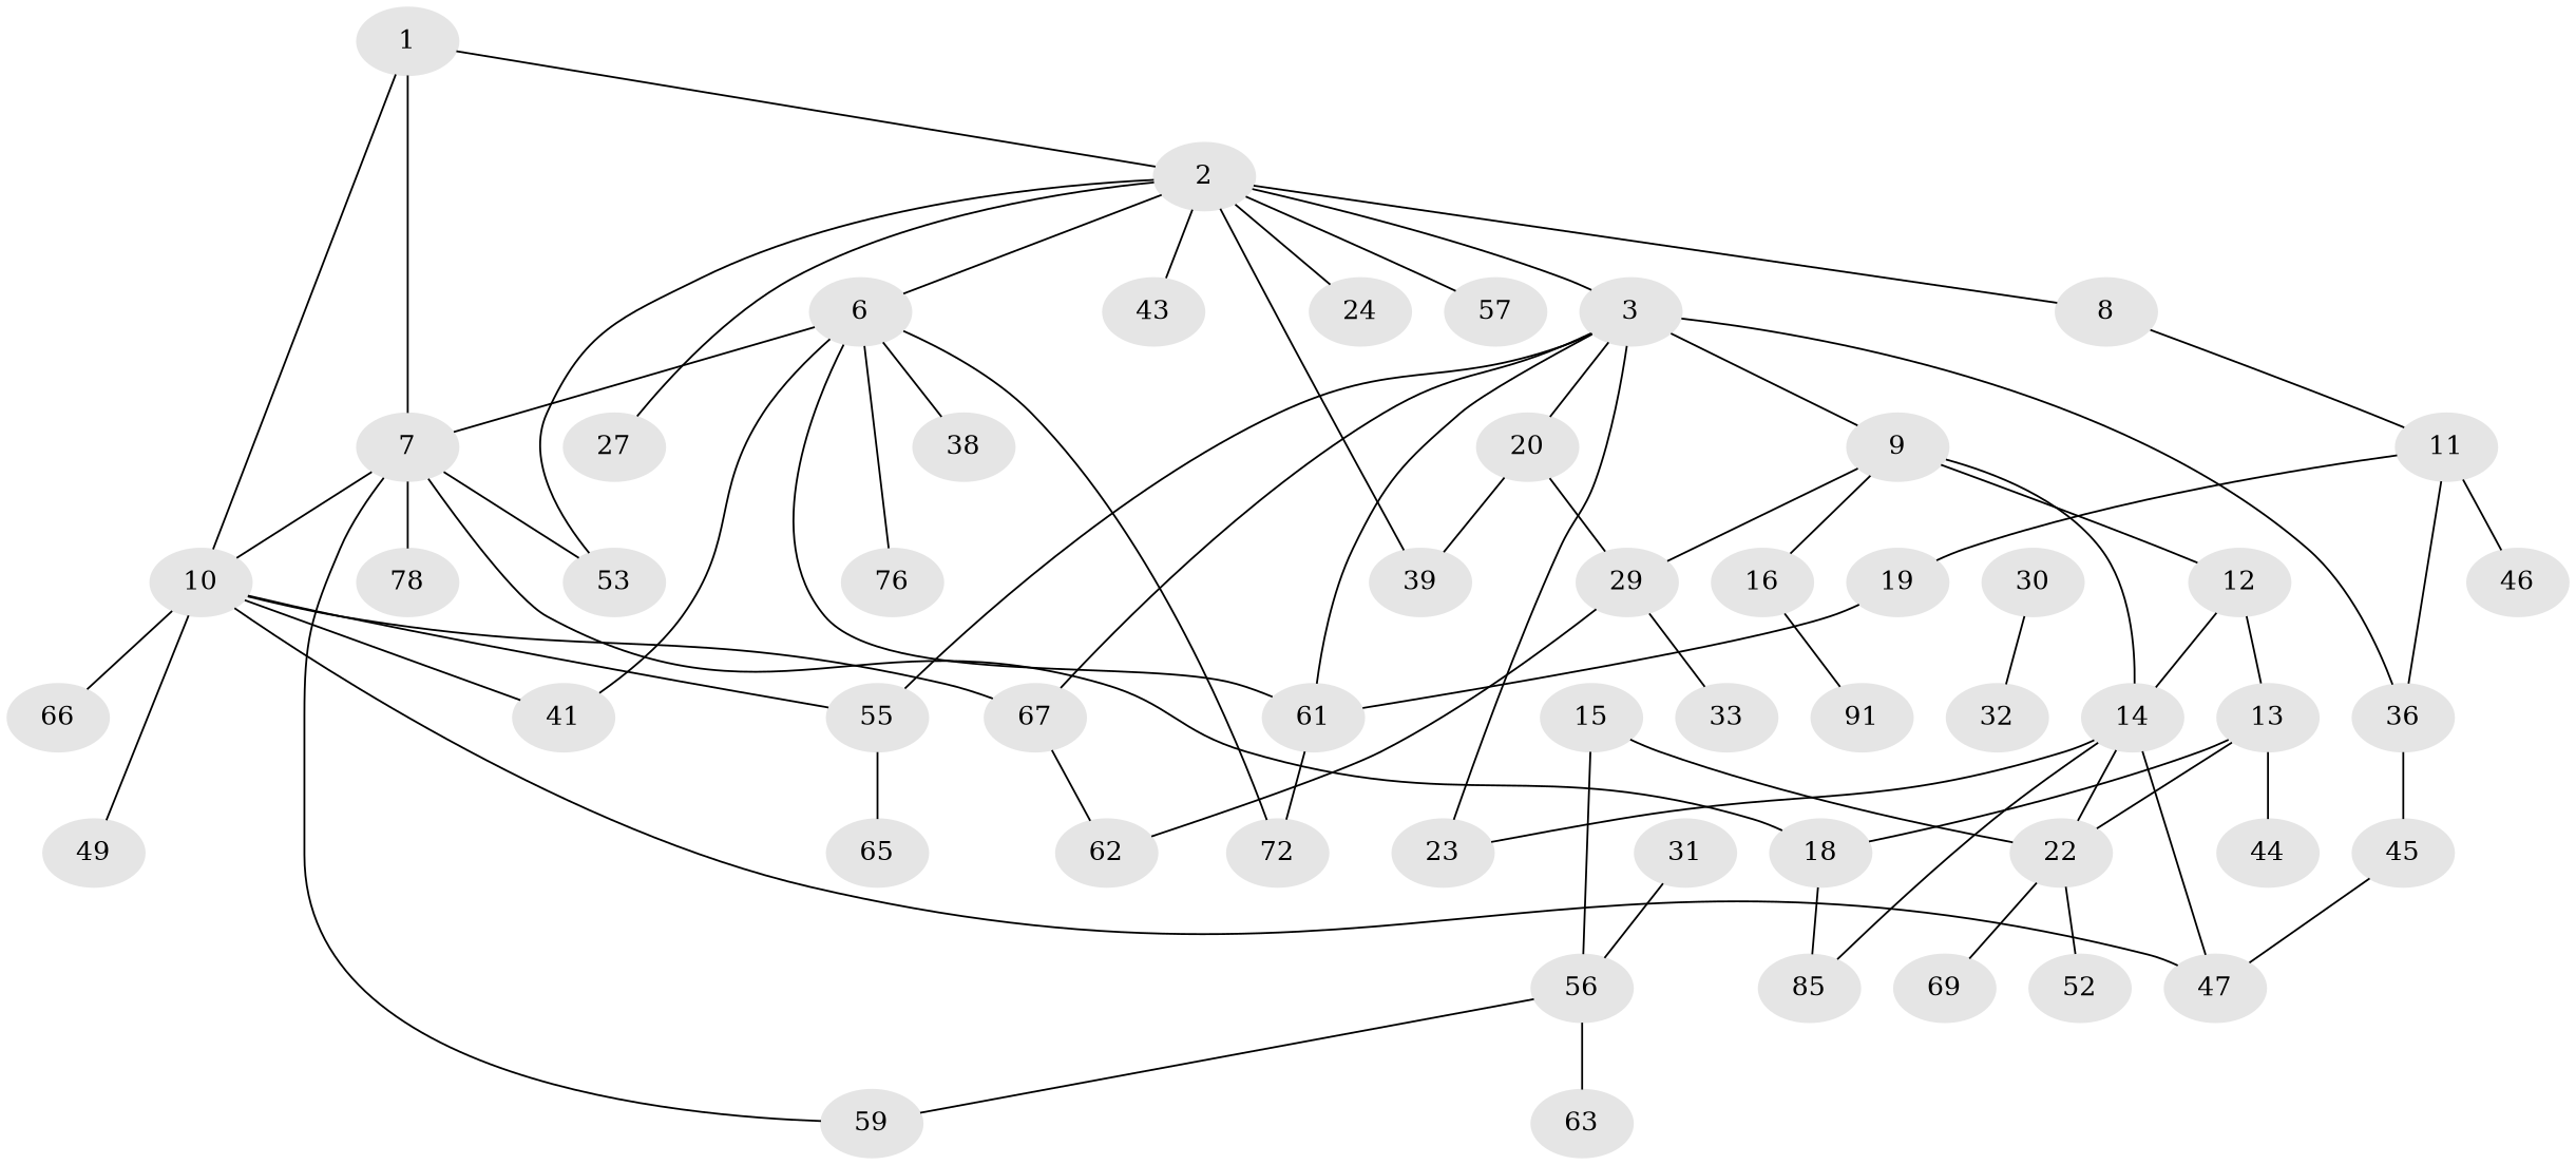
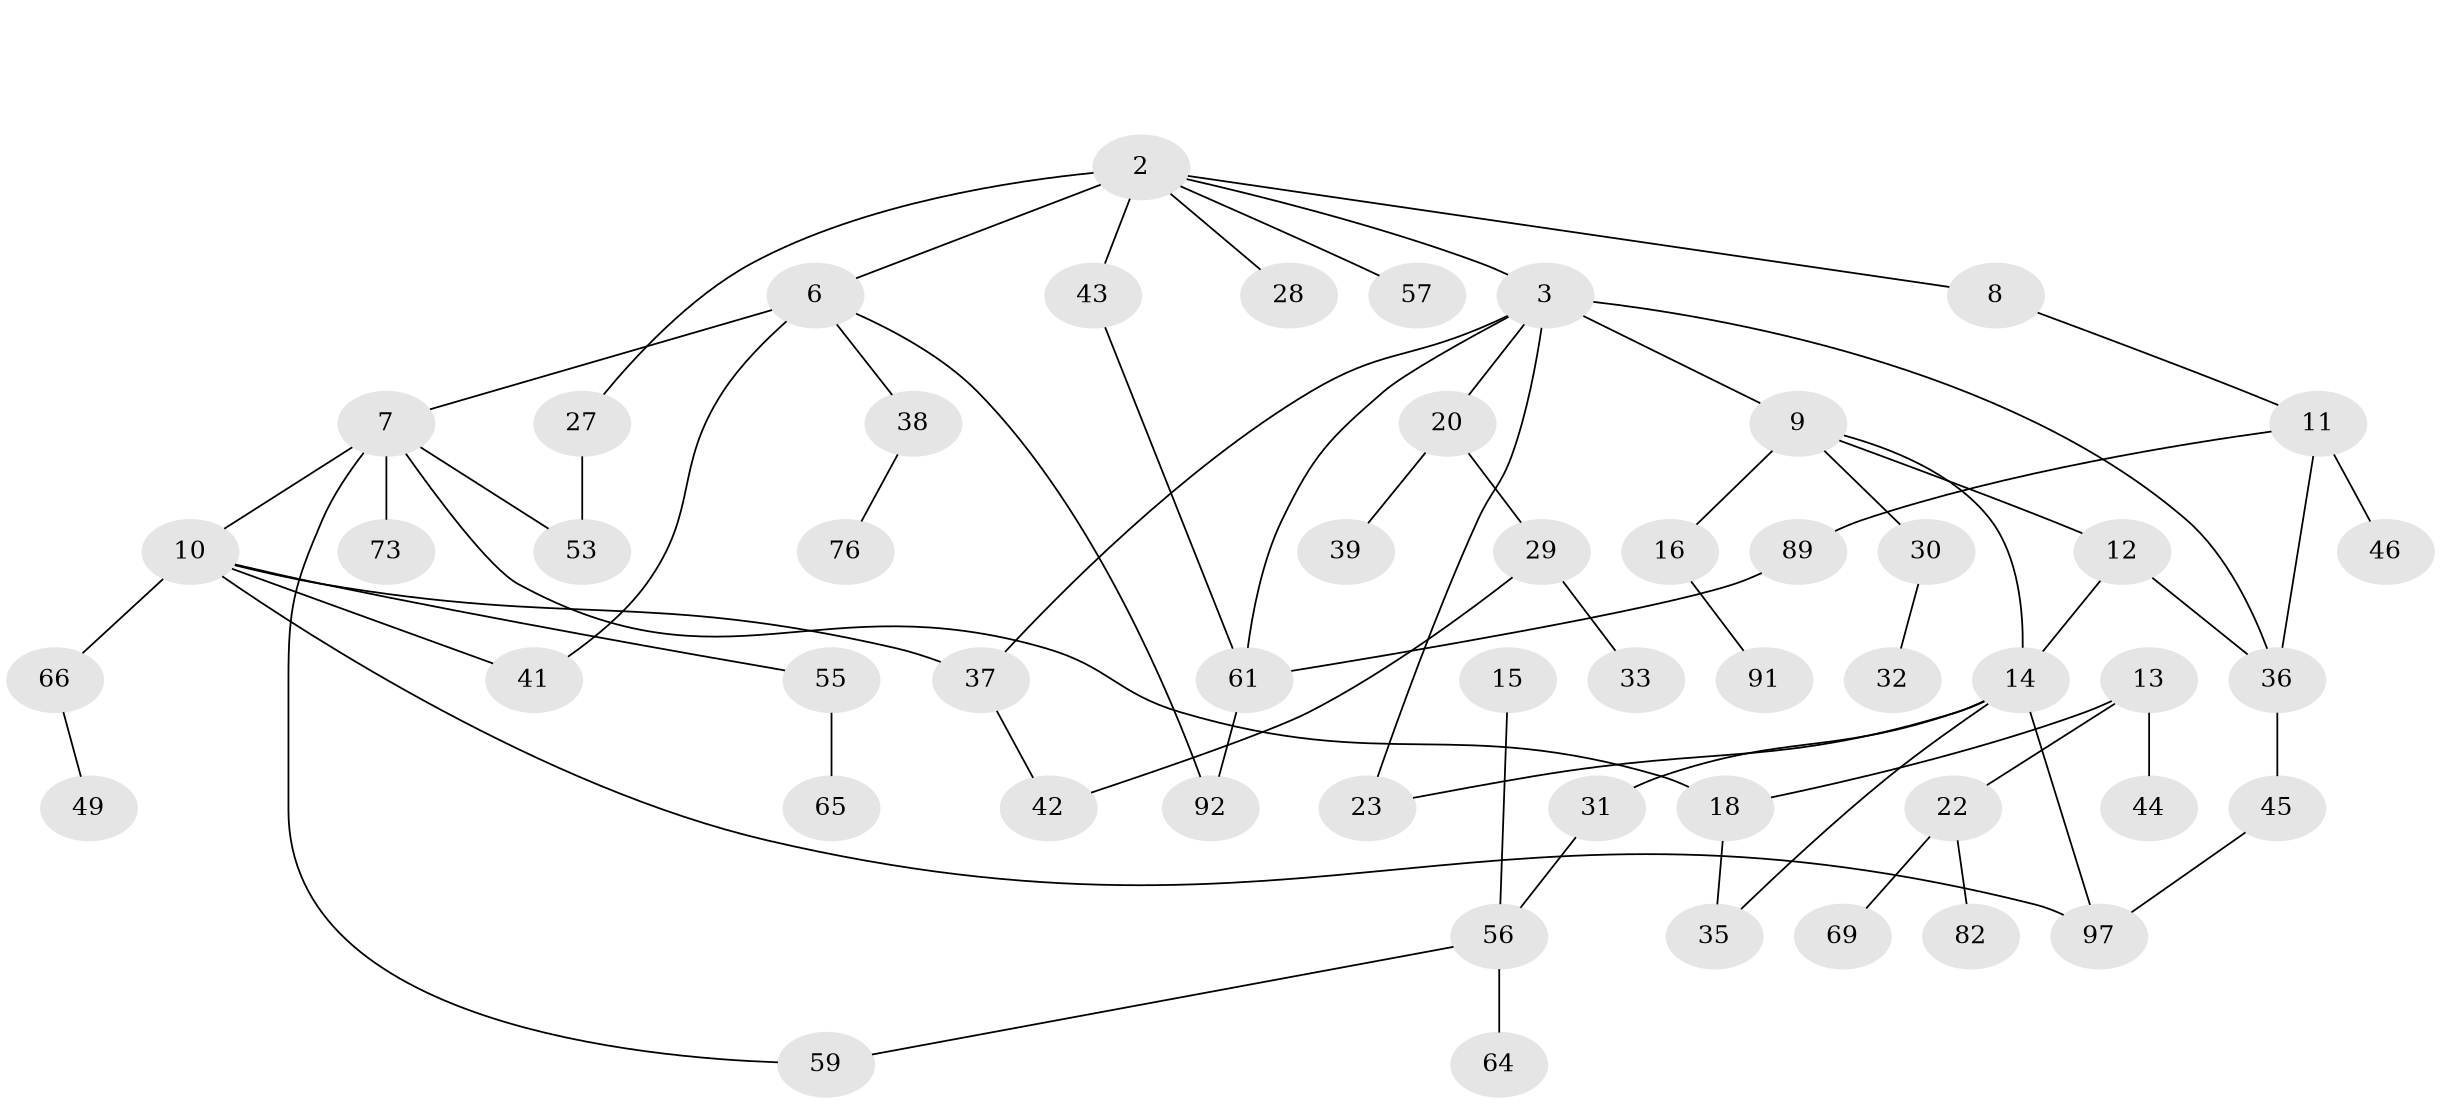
  graph {
    node [color=gray90 style=filled]
    2 [super="+4"]
    3 [super="+5"]
    6 [super="+54"]
    8
    27
-   28 [label=24]
+   28
    39
    43
    53
    57
-   1
    7 [super="+74"]
    10 [super="+26"]
    18 [super="+77"]
    59
-   78
-   37 [super="+64" label=67]
+   78 [label=73]
+   37 [super="+64"]
    55
    41
-   47 [super="+75"]
+   47 [super="+75" label=97]
    49
    66 [super="+79"]
    9 [super="+70"]
    20 [super="+58"]
    23 [super="+34"]
    36 [super="+56"]
    61 [super="+67"]
    38
-   72 [super="+73"]
+   72 [super="+73" label=92]
    11 [super="+21"]
    15 [super="+25"]
    22 [super="+48"]
    n33 [label=56 super="+51"]
    12
    14 [super="+17"]
    16
    30
    29 [super="+68"]
    45
-   42 [label=62]
+   42
    65
    76
-   35 [label=85]
-   19
+   35
+   19 [label=89]
    46
    13 [super="+24"]
    31 [super="+60"]
    n48 [label=91]
    32
    44
-   52 [super="+62"]
+   52 [super="+62" label=82]
    69
-   63
+   63 [label=64]
    33
    2 -- 3
    2 -- 6
    2 -- 8
    2 -- 27
    2 -- 28
-   2 -- 39
    2 -- 43
-   2 -- 53
+   27 -- 53
    2 -- 57
    3 -- 37
-   3 -- 55
    3 -- 9
    3 -- 20
    3 -- 23
    3 -- 36
    3 -- 61
    6 -- 7
    6 -- 41
    6 -- 38
    6 -- 72
    8 -- 11
-   6 -- 61
-   1 -- 2
-   1 -- 7
-   1 -- 10
+   43 -- 61
    7 -- 53
    7 -- 10
    7 -- 18
    7 -- 59
    7 -- 78
    10 -- 37
    10 -- 55
    10 -- 41
    10 -- 47
-   10 -- 49
+   66 -- 49
    10 -- 66
    18 -- 35
    37 -- 42
    55 -- 65
    9 -- 12
    9 -- 14
    9 -- 16
-   9 -- 29 [weight=2]
+   9 -- 30 [weight=2]
    20 -- 39
    20 -- 29
    36 -- 45
    61 -- 72
-   6 -- 76
+   38 -- 76
    11 -- 36
    11 -- 19
    11 -- 46
-   15 -- 22
    15 -- n33
    22 -- 52
    22 -- 69
    n33 -- 59
    n33 -- 63
    12 -- 14
-   12 -- 13
+   12 -- 36
    14 -- 47 [weight=2]
    14 -- 23
    14 -- 35
-   14 -- 22
+   14 -- 31
    16 -- n48
    30 -- 32
    29 -- 42
    29 -- 33
    45 -- 47
    19 -- 61
    13 -- 18
    13 -- 22
    13 -- 44
    31 -- n33
  }
